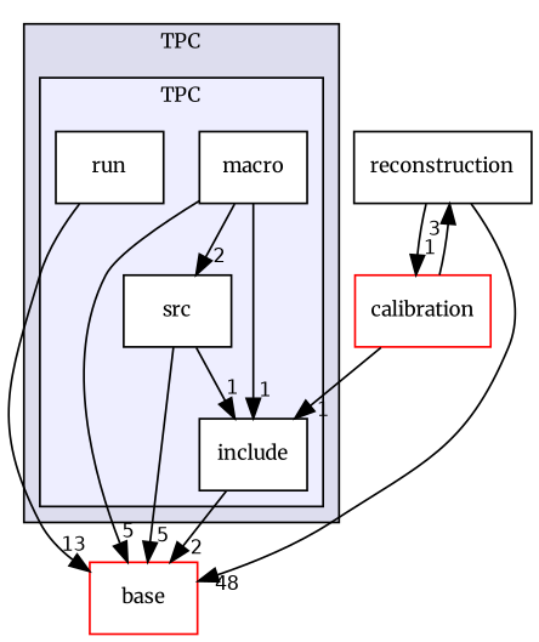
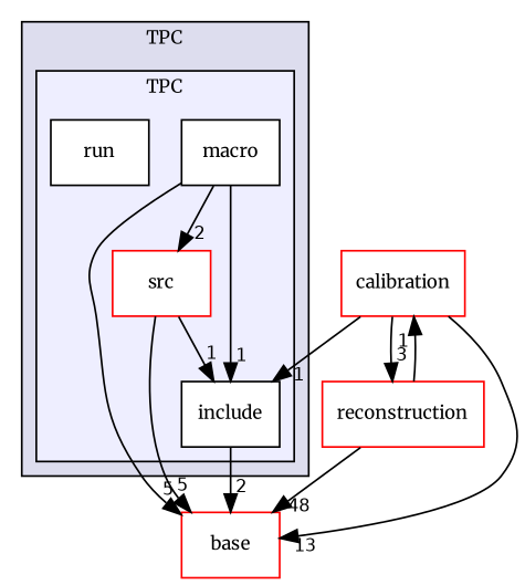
  digraph {
    compound=true
    fontname=Merriweather
    node [color=black fillcolor=white fontname=Merriweather fontsize=10 shape=box style=filled]
    edge [fontname=Merriweather headlabel=1 labeldistance=1.5 labelfontname=Helvetica labelfontsize=10]
    n1 [label=include]
    n2 [label=macro]
    n3 [label=run]
-   n4 [label=src]
+   n4 [color=red label=src]
    n5 [color=red label=base fillcolor="" style=""]
    n6 [color=red label=calibration fillcolor="" style=""]
-   n7 [label=reconstruction fillcolor="" style=""]
+   n7 [color=red label=reconstruction fillcolor="" style=""]
    subgraph cluster_1 {
      bgcolor="#ddddee"
      fontsize=10
      label=TPC
      pencolor=black
      subgraph cluster_2 {
        bgcolor="#eeeeff"
        fontsize=10
        label=TPC
        pencolor=black
        n1
        n2
        n3
        n4
      }
    }
    n1 -> n5 [headlabel=2]
    n2 -> n1
    n2 -> n4 [headlabel=2]
    n2 -> n5 [headlabel=5]
    n4 -> n1
    n4 -> n5 [headlabel=5]
    n6 -> n1
-   n3 -> n5 [headlabel=13]
+   n6 -> n5 [headlabel=13]
    n6 -> n7 [headlabel=3]
    n7 -> n5 [headlabel=48]
    n7 -> n6
  }
